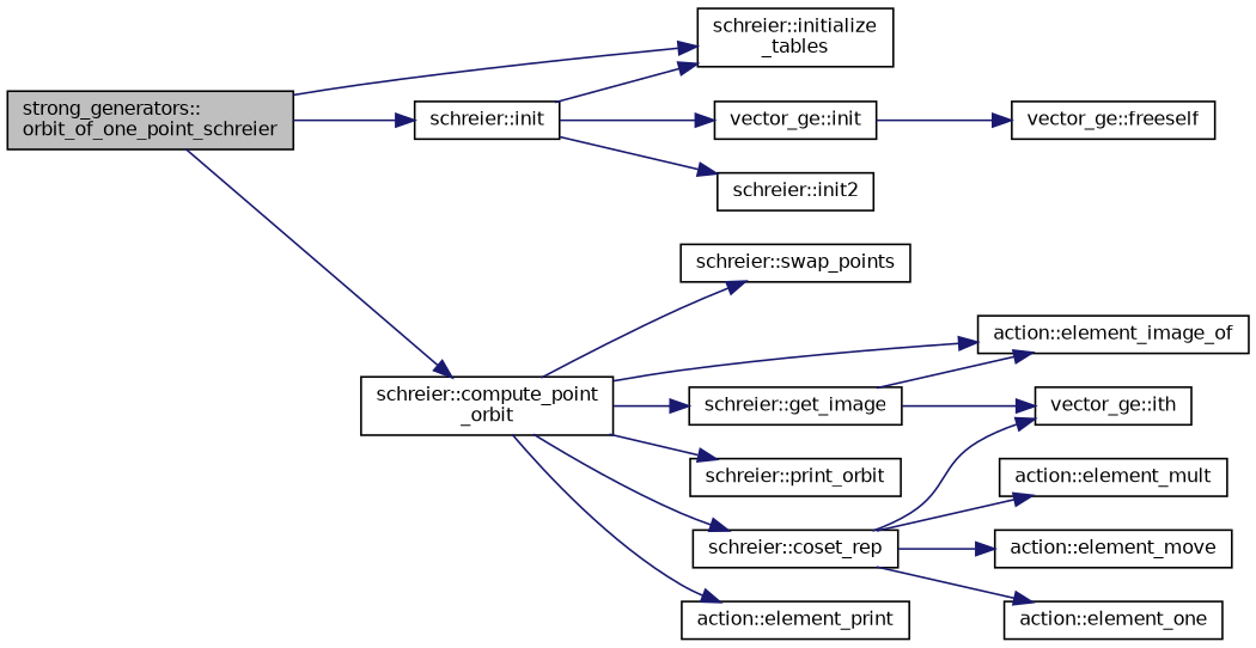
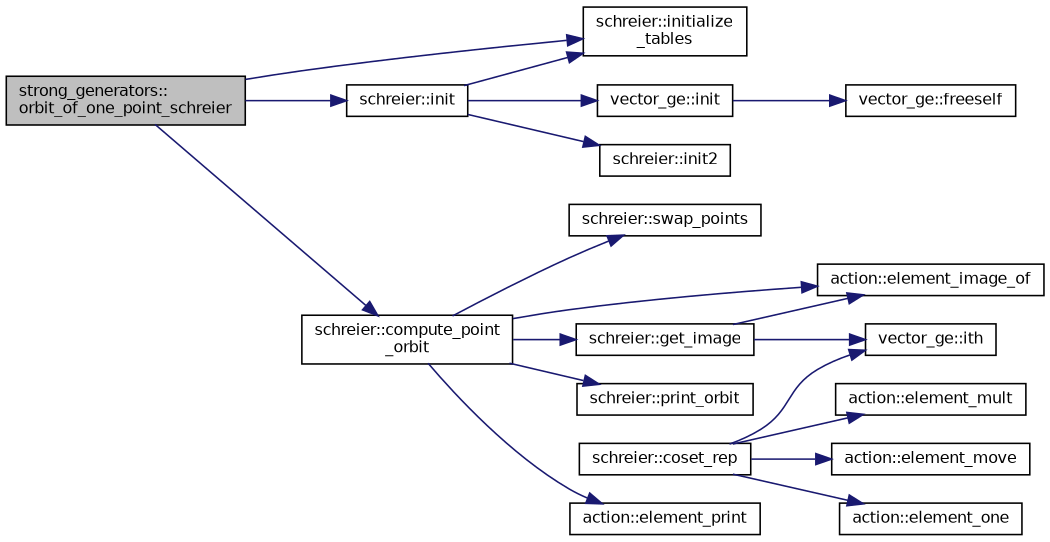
  digraph {
    rankdir=LR
    node [color=black fillcolor=white fontname=Helvetica fontsize=10 shape=record style=filled]
    edge [color=midnightblue fontname=Helvetica fontsize=10 labelfontname=Helvetica labelfontsize=10 style=solid]
    n1 [fillcolor=grey75 fontcolor=black height=0.2 label="strong_generators::\lorbit_of_one_point_schreier" width=0.4]
    n2 [height=0.2 label="schreier::init" width=0.4]
    n3 [height=0.2 label="schreier::initialize\l_tables" width=0.4]
    n4 [height=0.2 label="schreier::compute_point\l_orbit" width=0.4]
    n5 [height=0.2 label="vector_ge::init" width=0.4]
    n6 [height=0.2 label="schreier::init2" width=0.4]
    n7 [height=0.2 label="schreier::swap_points" width=0.4]
    n8 [height=0.2 label="schreier::get_image" width=0.4]
    n9 [height=0.2 label="action::element_image_of" width=0.4]
    n10 [height=0.2 label="schreier::print_orbit" width=0.4]
    n11 [height=0.2 label="schreier::coset_rep" width=0.4]
    n12 [height=0.2 label="action::element_print" width=0.4]
    n13 [height=0.2 label="vector_ge::freeself" width=0.4]
    n14 [height=0.2 label="vector_ge::ith" width=0.4]
    n15 [height=0.2 label="action::element_mult" width=0.4]
    n16 [height=0.2 label="action::element_move" width=0.4]
    n17 [height=0.2 label="action::element_one" width=0.4]
    n1 -> n2
    n1 -> n3
    n1 -> n4
    n2 -> n3
    n2 -> n5
    n2 -> n6
    n4 -> n7
    n4 -> n8
    n4 -> n9
    n4 -> n10
-   n4 -> n11
    n4 -> n12
    n5 -> n13
    n8 -> n9
    n8 -> n14
    n11 -> n14
    n11 -> n15
    n11 -> n16
    n11 -> n17
  }
